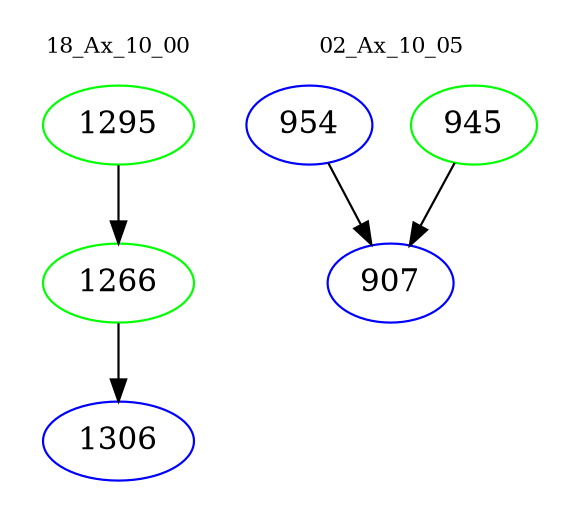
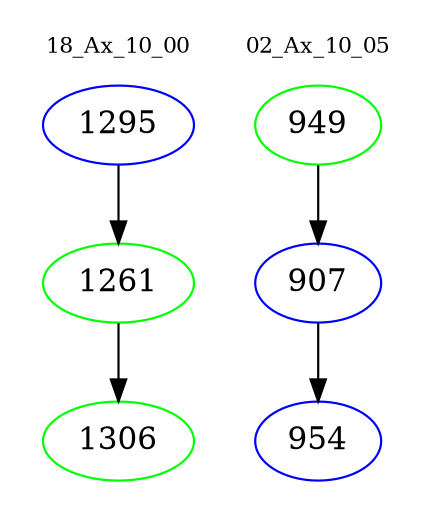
  digraph {
    node [color=green]
    edge [color=black]
-   n1 [label=1295]
-   n2 [label=1266]
-   n3 [color=blue label=1306]
-   n4 [label=945]
+   n1 [color=blue label=1295]
+   n2 [label=1261]
+   n3 [label=1306]
+   n4 [label=949]
    n5 [color=blue label=907]
    n6 [color=blue label=954]
    subgraph cluster_1 {
      color=white
      fontsize=10
      label="18_Ax_10_00"
      n1
      n2
      n3
    }
    subgraph cluster_2 {
      color=white
      fontsize=10
      label="02_Ax_10_05"
      n4
      n5
      n6
    }
    n1 -> n2
    n2 -> n3
    n4 -> n5
-   n6 -> n5
+   n5 -> n6
  }
